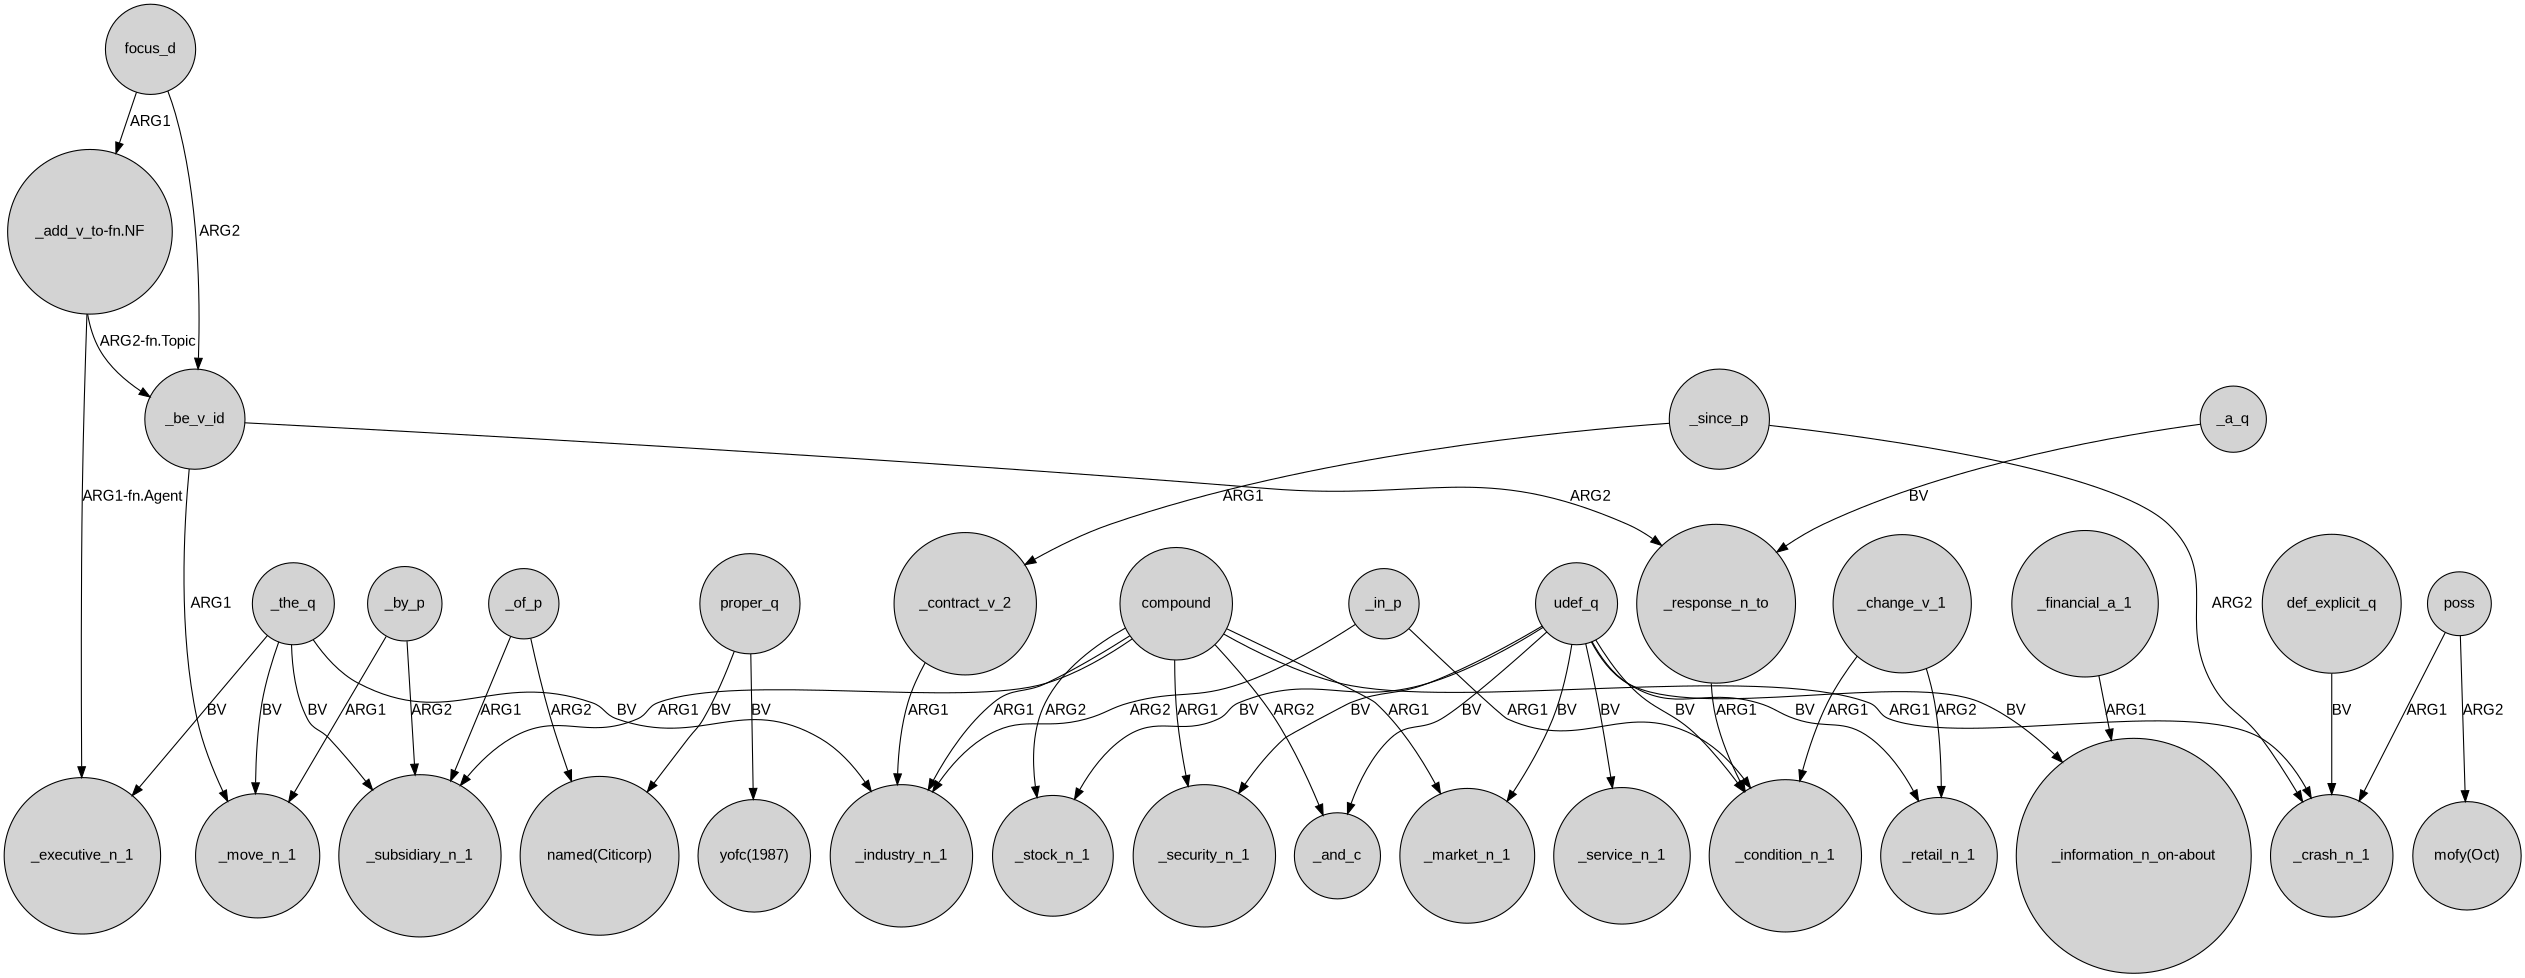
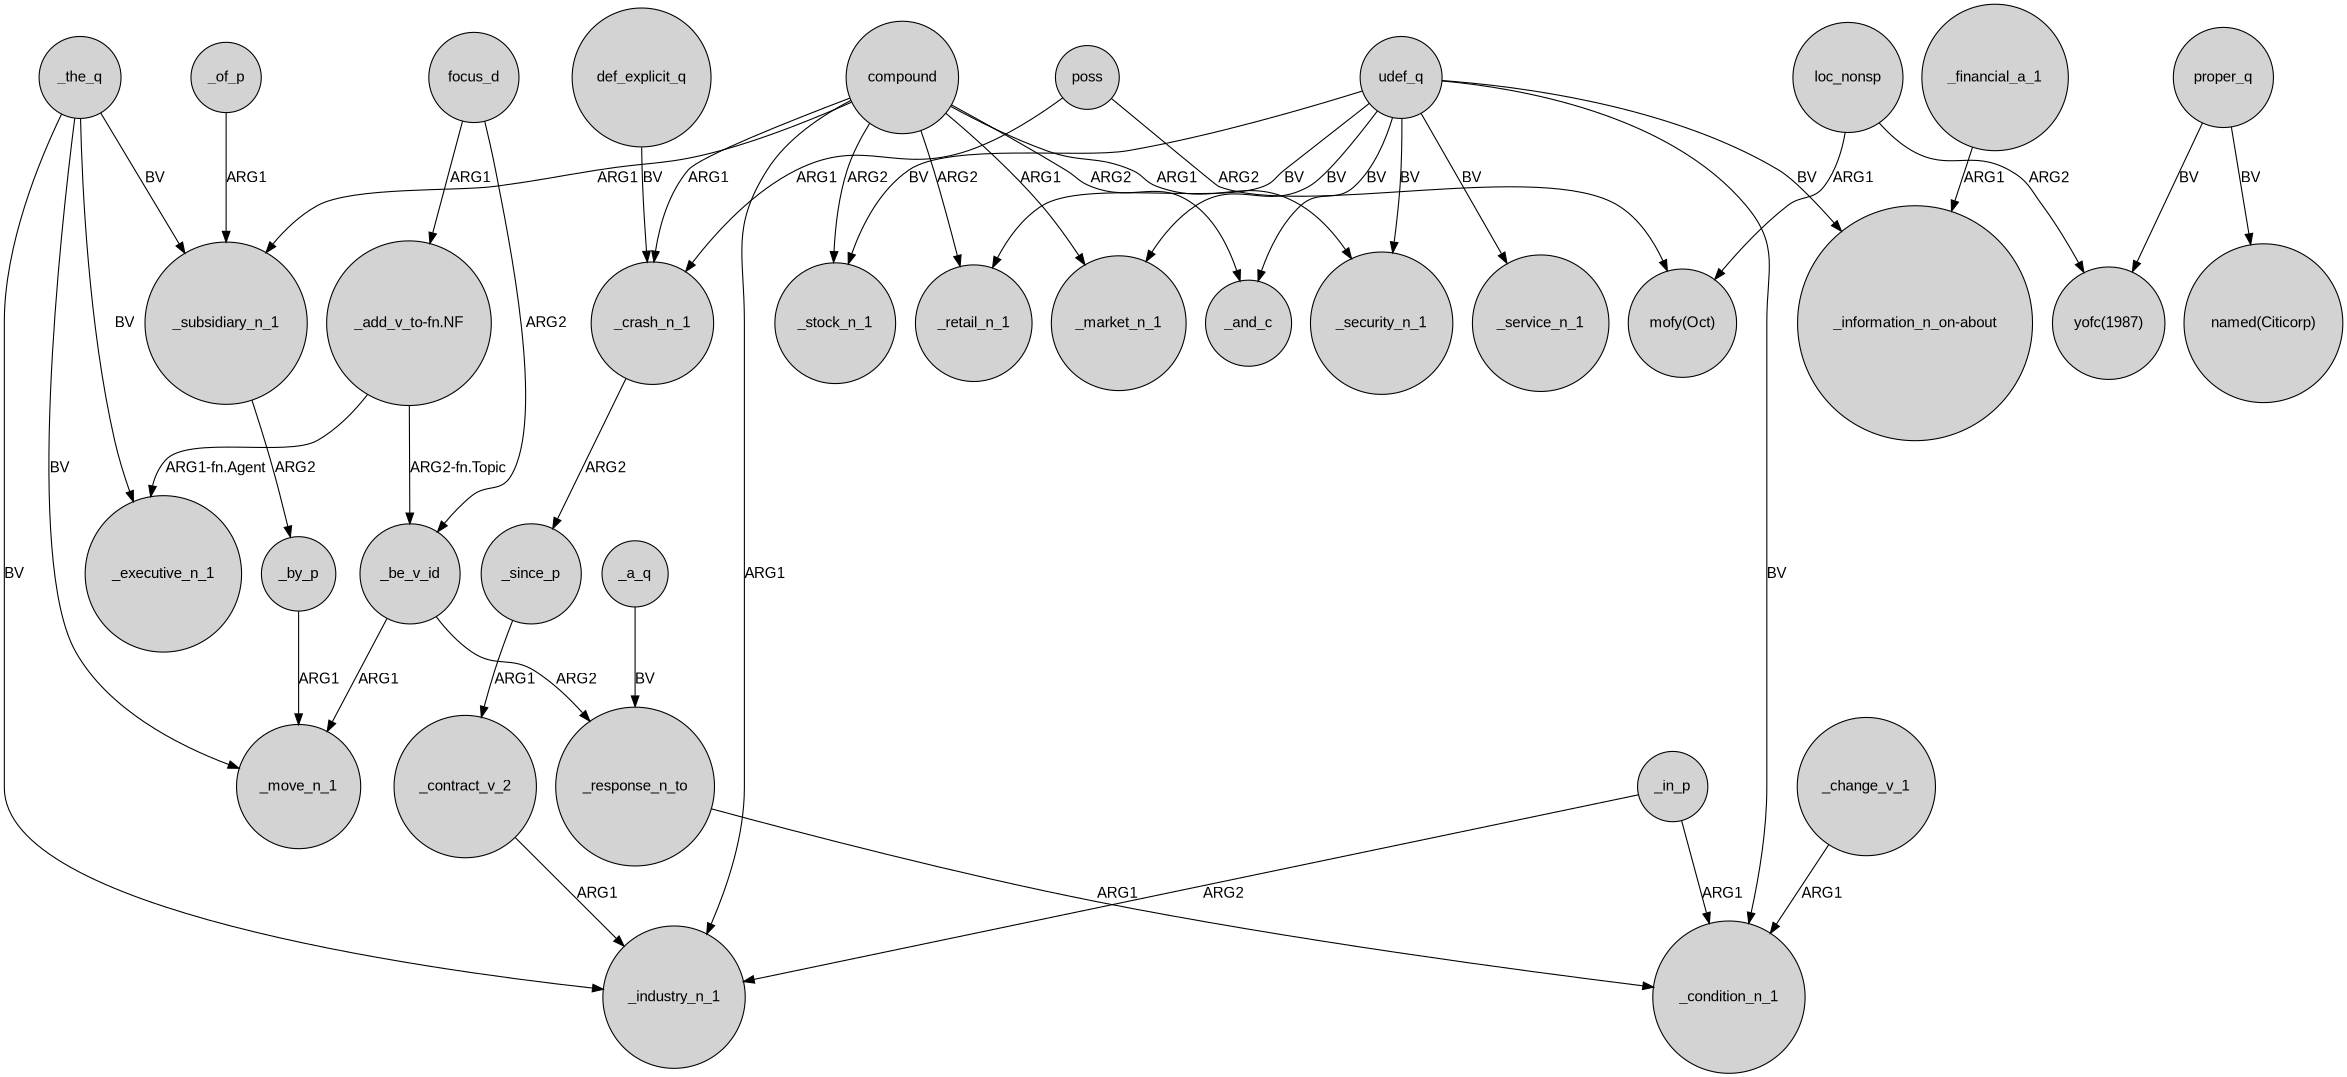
  digraph {
    fontname="Liberation Sans"
    node [fontname="Liberation Sans" shape=circle style=filled]
    edge [fontname="Liberation Sans"]
    focus_d
    _be_v_id
    "_add_v_to-fn.NF"
    _move_n_1
    _response_n_to
    _executive_n_1
    _condition_n_1
    _of_p
    _subsidiary_n_1
    "named(Citicorp)"
+   loc_nonsp
    "mofy(Oct)"
    "yofc(1987)"
    _the_q
    _industry_n_1
    proper_q
    _financial_a_1
    "_information_n_on-about"
    compound
    _retail_n_1
    _crash_n_1
    _market_n_1
    _security_n_1
    _stock_n_1
    _and_c
    _in_p
    udef_q
    _service_n_1
    _by_p
    _since_p
    _contract_v_2
    poss
    _a_q
    def_explicit_q
    _change_v_1
    focus_d -> _be_v_id [label=ARG2]
    focus_d -> "_add_v_to-fn.NF" [label=ARG1]
    _be_v_id -> _move_n_1 [label=ARG1]
    _be_v_id -> _response_n_to [label=ARG2]
    "_add_v_to-fn.NF" -> _be_v_id [label="ARG2-fn.Topic"]
    "_add_v_to-fn.NF" -> _executive_n_1 [label="ARG1-fn.Agent"]
    _response_n_to -> _condition_n_1 [label=ARG1]
    _of_p -> _subsidiary_n_1 [label=ARG1]
-   _of_p -> "named(Citicorp)" [label=ARG2]
+   loc_nonsp -> "mofy(Oct)" [label=ARG1]
+   loc_nonsp -> "yofc(1987)" [label=ARG2]
    _the_q -> _move_n_1 [label=BV]
    _the_q -> _executive_n_1 [label=BV]
    _the_q -> _subsidiary_n_1 [label=BV]
    _the_q -> _industry_n_1 [label=BV]
    proper_q -> "named(Citicorp)" [label=BV]
    proper_q -> "yofc(1987)" [label=BV]
    _financial_a_1 -> "_information_n_on-about" [label=ARG1]
    compound -> _subsidiary_n_1 [label=ARG1]
    compound -> _industry_n_1 [label=ARG1]
-   _change_v_1 -> _retail_n_1 [label=ARG2]
+   compound -> _retail_n_1 [label=ARG2]
    compound -> _crash_n_1 [label=ARG1]
    compound -> _market_n_1 [label=ARG1]
    compound -> _security_n_1 [label=ARG1]
    compound -> _stock_n_1 [label=ARG2]
    compound -> _and_c [label=ARG2]
    _in_p -> _condition_n_1 [label=ARG1]
    _in_p -> _industry_n_1 [label=ARG2]
    udef_q -> _condition_n_1 [label=BV]
    udef_q -> "_information_n_on-about" [label=BV]
    udef_q -> _retail_n_1 [label=BV]
    udef_q -> _market_n_1 [label=BV]
    udef_q -> _security_n_1 [label=BV]
    udef_q -> _stock_n_1 [label=BV]
    udef_q -> _and_c [label=BV]
    udef_q -> _service_n_1 [label=BV]
    _by_p -> _move_n_1 [label=ARG1]
-   _by_p -> _subsidiary_n_1 [label=ARG2]
-   _since_p -> _crash_n_1 [label=ARG2]
+   _subsidiary_n_1 -> _by_p [label=ARG2]
+   _crash_n_1 -> _since_p [label=ARG2]
    _since_p -> _contract_v_2 [label=ARG1]
    _contract_v_2 -> _industry_n_1 [label=ARG1]
    poss -> "mofy(Oct)" [label=ARG2]
    poss -> _crash_n_1 [label=ARG1]
    _a_q -> _response_n_to [label=BV]
    def_explicit_q -> _crash_n_1 [label=BV]
    _change_v_1 -> _condition_n_1 [label=ARG1]
  }
